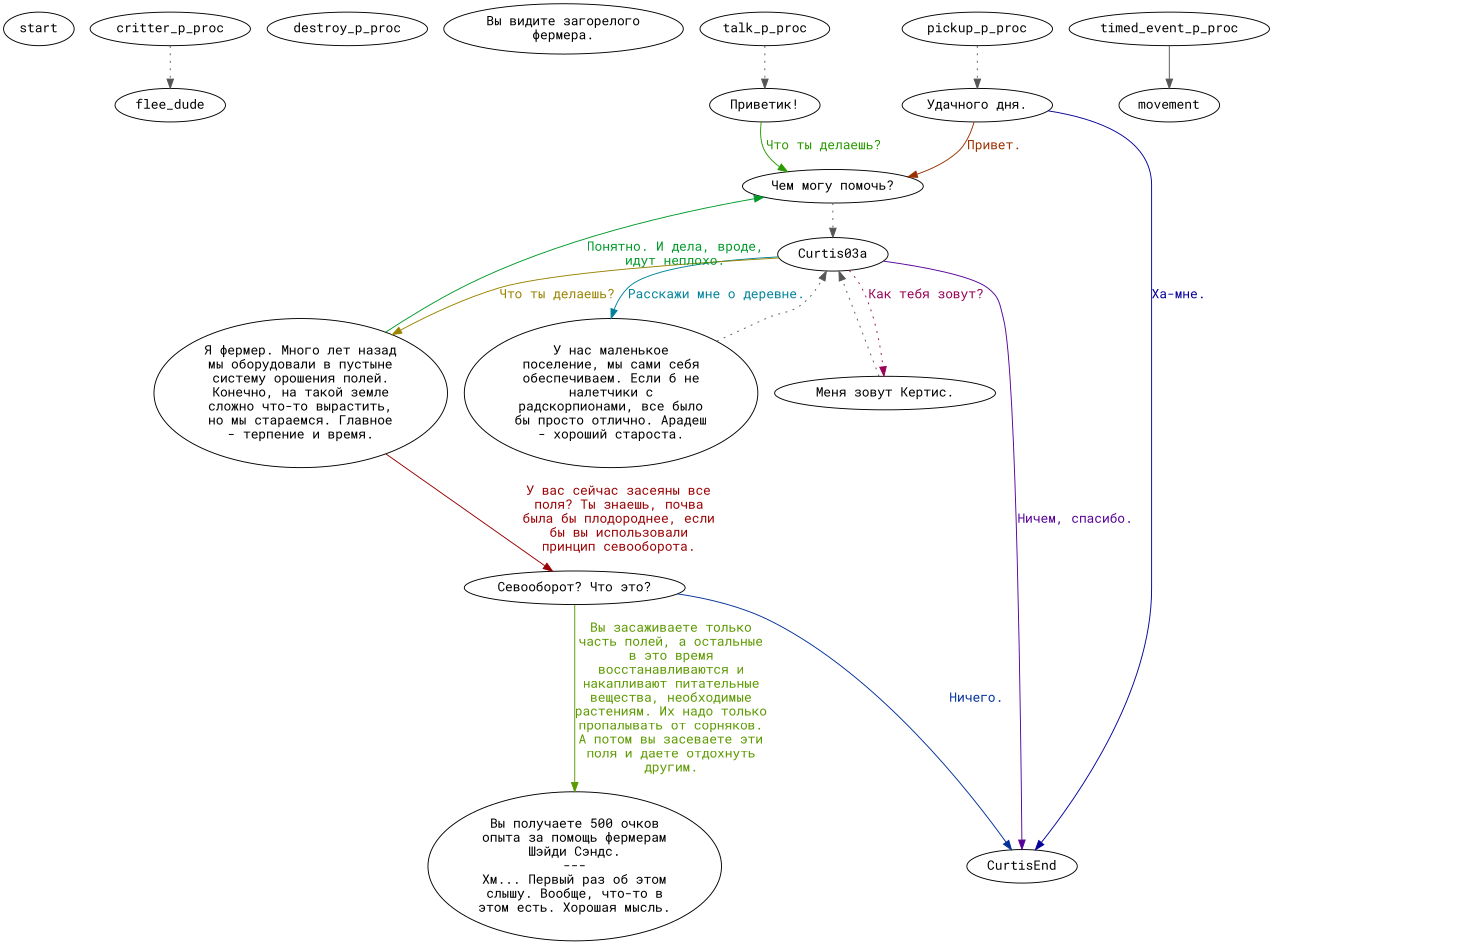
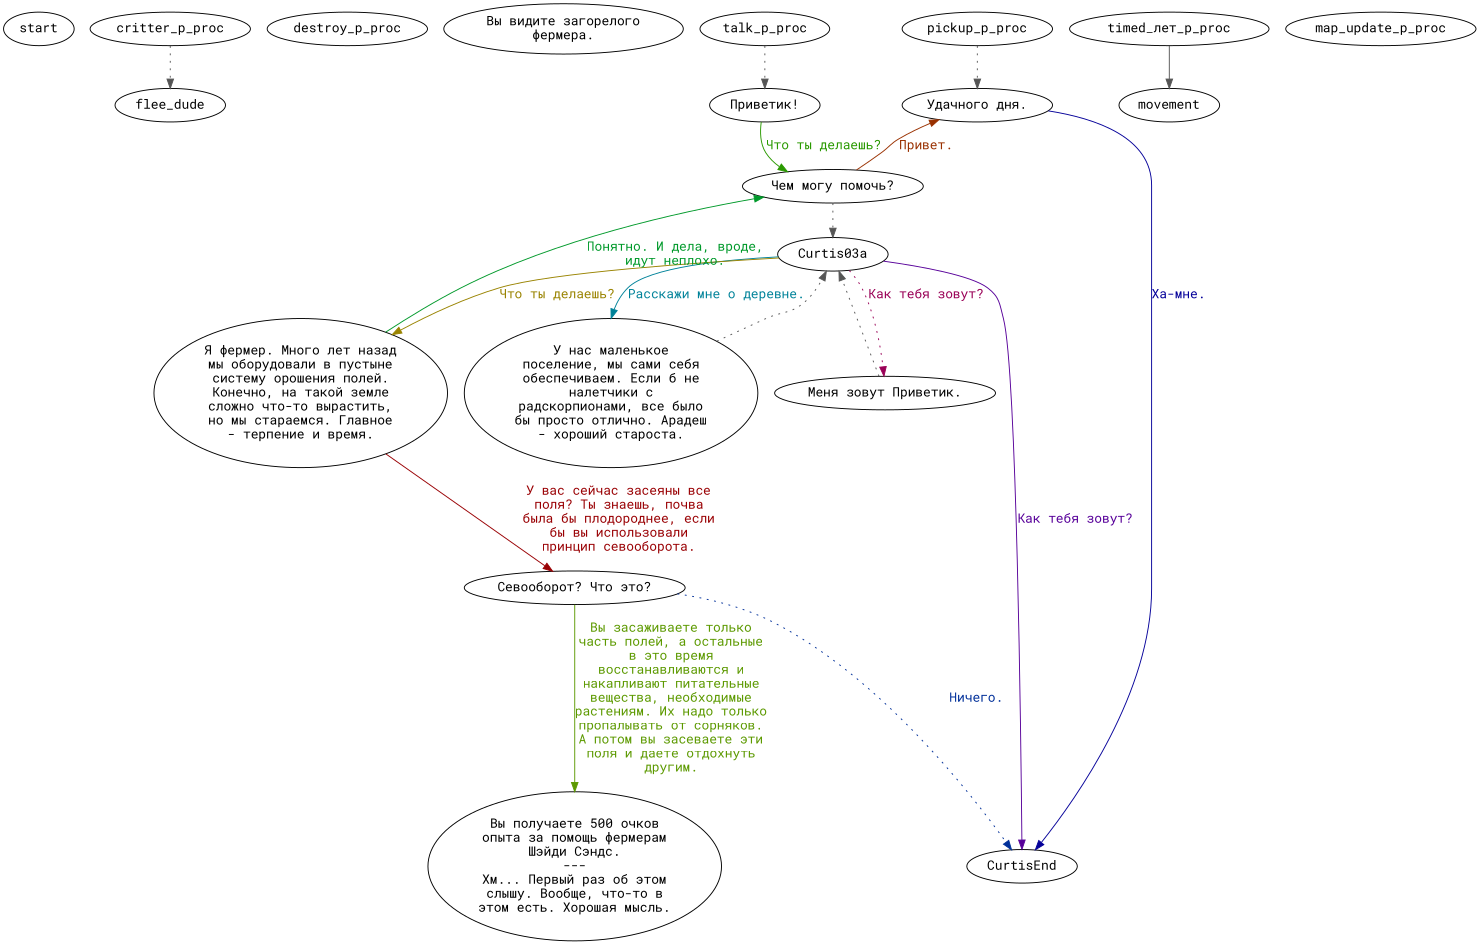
  digraph {
    fontname="Roboto Mono"
    node [color="#000000" fillcolor="#FFFFFF" fontname="Roboto Mono" style=filled]
    edge [color="#555555" fontname="Roboto Mono"]
    start
    critter_p_proc
    flee_dude
    destroy_p_proc
    n5 [label="Вы видите загорелого\nфермера."]
    n6 [label="Удачного дня."]
    pickup_p_proc
    n8 [label="Приветик!"]
    talk_p_proc
    n10 [label="Чем могу помочь?"]
    CurtisEnd
    Curtis03a
-   timed_event_p_proc
+   timed_event_p_proc [label="timed_лет_p_proc"]
    movement
-   n16 [label="Меня зовут Кертис."]
+   map_update_p_proc
+   n16 [label="Меня зовут Приветик."]
    n17 [label="У нас маленькое\nпоселение, мы сами себя\nобеспечиваем. Если б не\nналетчики с\nрадскорпионами, все было\nбы просто отлично. Арадеш\n- хороший староста."]
    n18 [label="Я фермер. Много лет назад\nмы оборудовали в пустыне\nсистему орошения полей.\nКонечно, на такой земле\nсложно что-то вырастить,\nно мы стараемся. Главное\n- терпение и время."]
    n19 [label="Севооборот? Что это?"]
    n20 [label="Вы получаете 500 очков\nопыта за помощь фермерам\nШэйди Сэндс.\n---\nХм... Первый раз об этом\nслышу. Вообще, что-то в\nэтом есть. Хорошая мысль."]
    critter_p_proc -> flee_dude [style=dotted]
-   n6 -> n10 [color="#993000" fontcolor="#993000" label="Привет."]
+   n10 -> n6 [color="#993000" fontcolor="#993000" label="Привет."]
    n6 -> CurtisEnd [color="#040099" fontcolor="#040099" label="Ха-мне."]
    pickup_p_proc -> n6 [style=dotted]
    n8 -> n10 [color="#299900" fontcolor="#299900" label="Что ты делаешь?"]
    talk_p_proc -> n8 [style=dotted]
    n10 -> Curtis03a [style=dotted]
-   Curtis03a -> CurtisEnd [color="#570099" fontcolor="#570099" label="Ничем, спасибо."]
+   Curtis03a -> CurtisEnd [color="#570099" fontcolor="#570099" label="Как тебя зовут?"]
    Curtis03a -> n16 [color="#990056" fontcolor="#990056" label="Как тебя зовут?" style=dotted]
    Curtis03a -> n17 [color="#008299" fontcolor="#008299" label="Расскажи мне о деревне."]
    Curtis03a -> n18 [color="#998300" fontcolor="#998300" label="Что ты делаешь?"]
    timed_event_p_proc -> movement [style=solid]
    n16 -> Curtis03a [style=dotted]
    n17 -> Curtis03a [style=dotted]
    n18 -> n10 [color="#00992A" fontcolor="#00992A" label="Понятно. И дела, вроде,\nидут неплохо."]
    n18 -> n19 [color="#990003" fontcolor="#990003" label="У вас сейчас засеяны все\nполя? Ты знаешь, почва\nбыла бы плодороднее, если\nбы вы использовали\nпринцип севооборота."]
-   n19 -> CurtisEnd [color="#002F99" fontcolor="#002F99" label="Ничего."]
+   n19 -> CurtisEnd [color="#002F99" fontcolor="#002F99" label="Ничего." style=dotted]
    n19 -> n20 [color="#5C9900" fontcolor="#5C9900" label="Вы засаживаете только\nчасть полей, а остальные\nв это время\nвосстанавливаются и\nнакапливают питательные\nвещества, необходимые\nрастениям. Их надо только\nпропалывать от сорняков.\nА потом вы засеваете эти\nполя и даете отдохнуть\nдругим."]
  }
